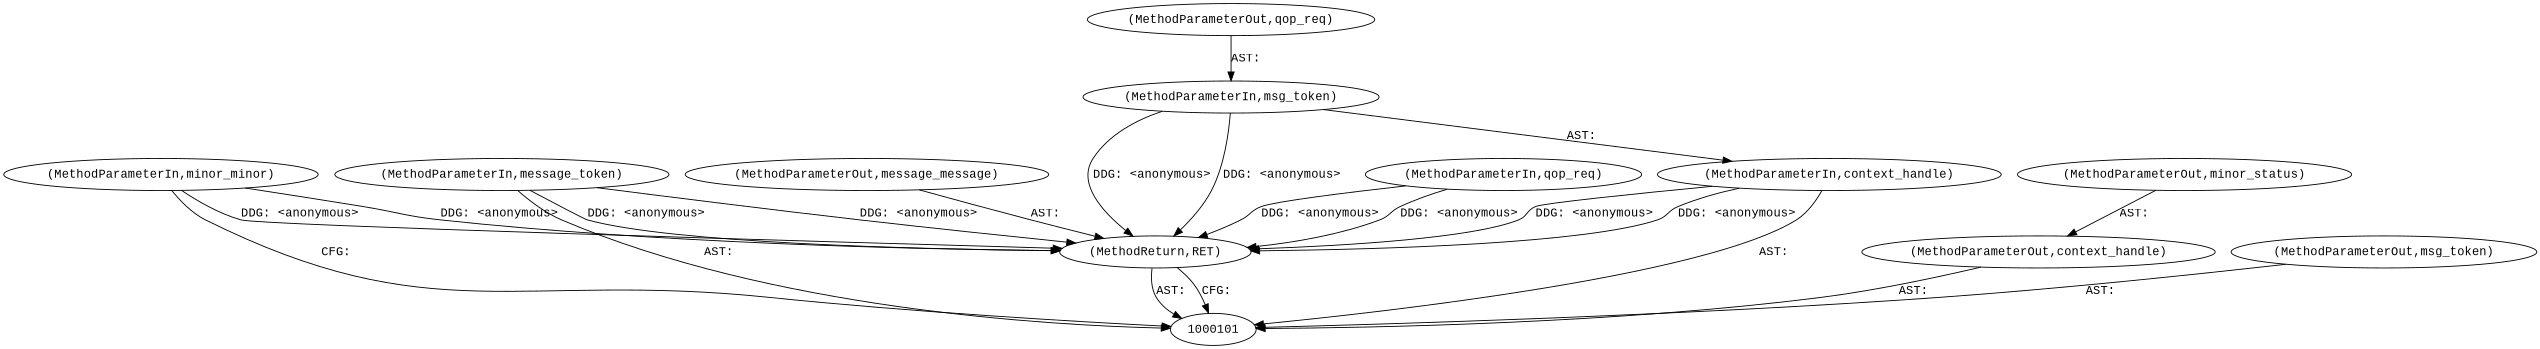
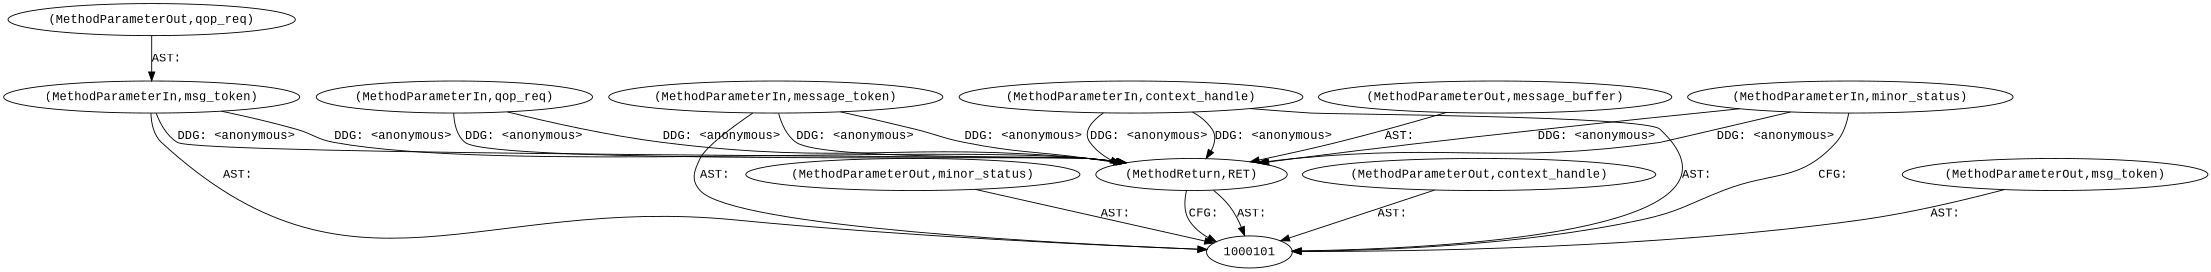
  digraph {
    fontname="Liberation Mono"
    node [fontname="Liberation Mono"]
    edge [fontname="Liberation Mono"]
    n1 [label="(MethodReturn,RET)"]
    1000101
-   n3 [label="(MethodParameterIn,minor_minor)"]
+   n3 [label="(MethodParameterIn,minor_status)"]
    n4 [label="(MethodParameterOut,minor_status)"]
    n5 [label="(MethodParameterIn,context_handle)"]
    n6 [label="(MethodParameterOut,context_handle)"]
    n7 [label="(MethodParameterIn,message_token)"]
-   n8 [label="(MethodParameterOut,message_message)"]
+   n8 [label="(MethodParameterOut,message_buffer)"]
    n9 [label="(MethodParameterIn,msg_token)"]
    n10 [label="(MethodParameterOut,msg_token)"]
    n11 [label="(MethodParameterIn,qop_req)"]
    n12 [label="(MethodParameterOut,qop_req)"]
    n1 -> 1000101 [label="AST: "]
    n1 -> 1000101 [label="CFG: "]
    n3 -> n1 [label="DDG: <anonymous>"]
    n3 -> n1 [label="DDG: <anonymous>"]
    n3 -> 1000101 [label="CFG: "]
-   n4 -> n6 [label="AST: "]
+   n4 -> 1000101 [label="AST: "]
    n5 -> n1 [label="DDG: <anonymous>"]
    n5 -> n1 [label="DDG: <anonymous>"]
    n5 -> 1000101 [label="AST: "]
    n6 -> 1000101 [label="AST: "]
    n7 -> n1 [label="DDG: <anonymous>"]
    n7 -> n1 [label="DDG: <anonymous>"]
    n7 -> 1000101 [label="AST: "]
    n8 -> n1 [label="AST: "]
    n9 -> n1 [label="DDG: <anonymous>"]
    n9 -> n1 [label="DDG: <anonymous>"]
-   n9 -> n5 [label="AST: "]
+   n9 -> 1000101 [label="AST: "]
    n10 -> 1000101 [label="AST: "]
    n11 -> n1 [label="DDG: <anonymous>"]
    n11 -> n1 [label="DDG: <anonymous>"]
    n12 -> n9 [label="AST: "]
  }
